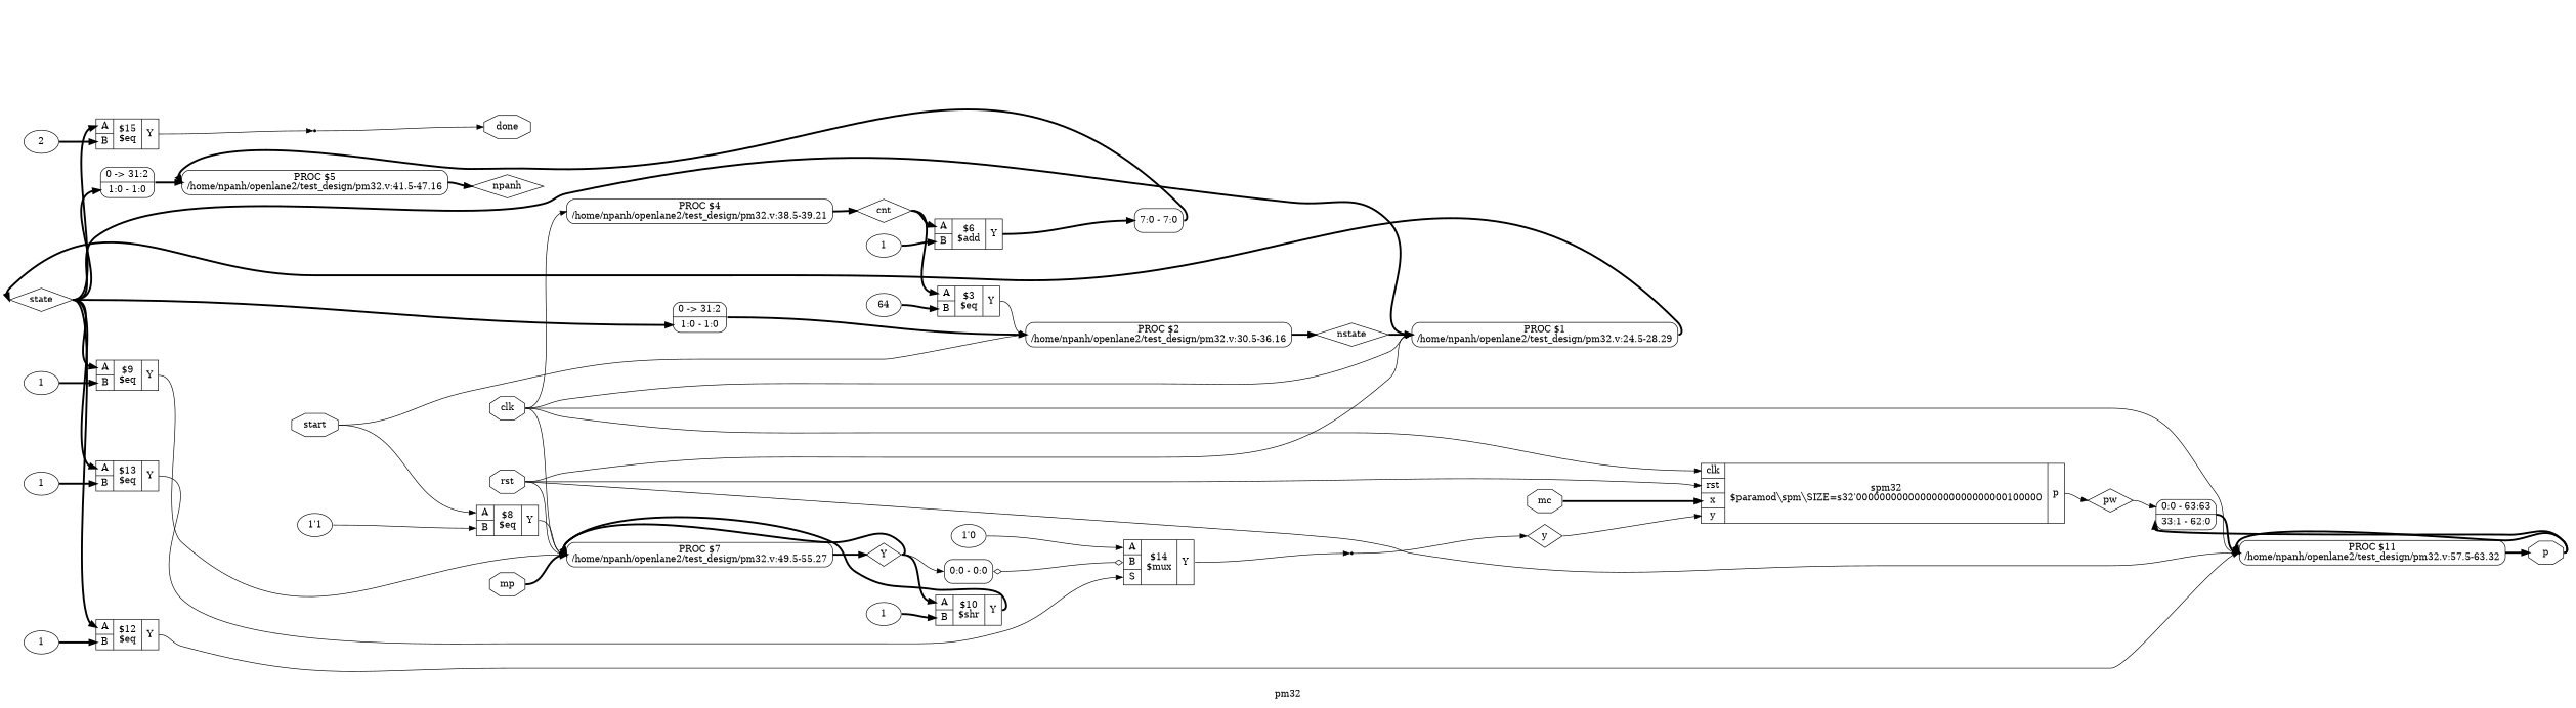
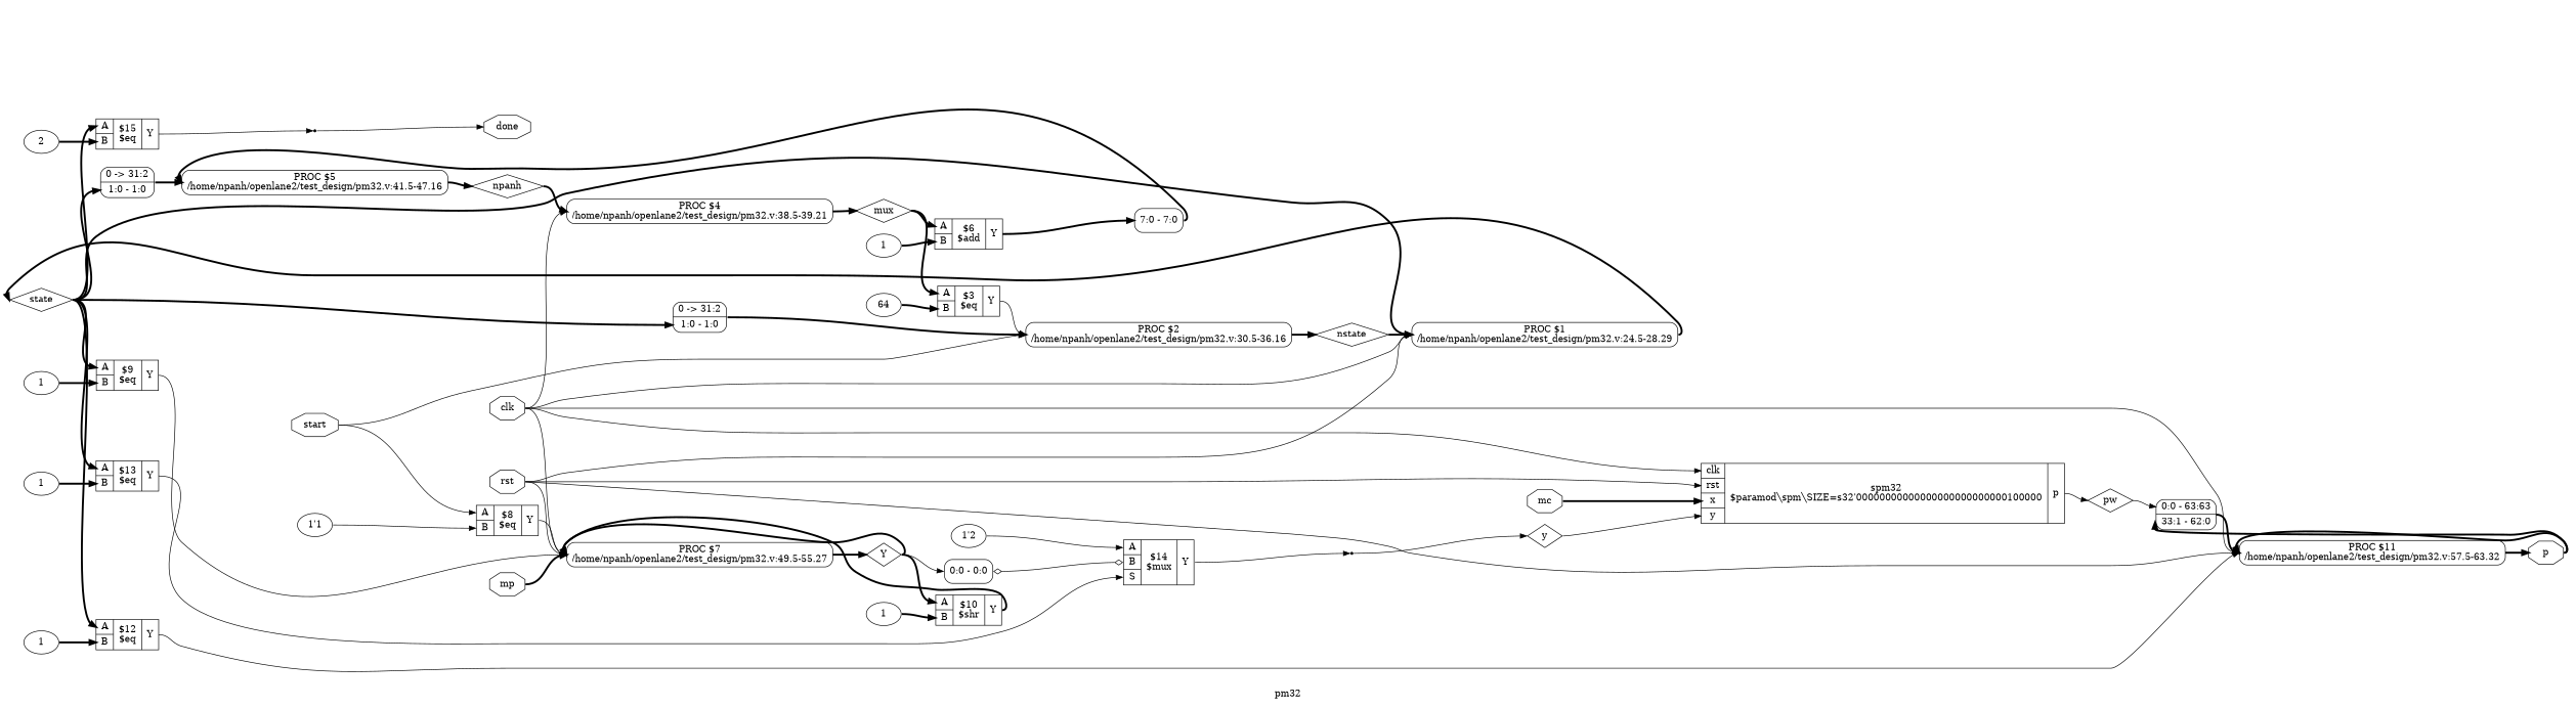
  digraph {
    label=pm32
    rankdir=LR
    remincross=true
    node [shape=record]
    edge [color=black fontcolor=black headport=w tailport=e style="setlinewidth(3)"]
    n1 [color=black fontcolor=black label=y shape=diamond]
    n2 [label="{{<p34> clk|<p33> rst|<p38> x|<p21> y}|spm32\n$paramod&#9586;spm&#9586;SIZE=s32'00000000000000000000000000100000|{<p29> p}}"]
    n3 [color=black fontcolor=black label=pw shape=diamond]
    n4 [color=black fontcolor=black label=nstate shape=diamond]
    n5 [label="PROC $1\n/home/npanh/openlane2/test_design/pm32.v:24.5-28.29" shape=box style=rounded]
    n6 [color=black fontcolor=black label=state shape=diamond]
    n7 [label="{{<p35> A|<p36> B}|$15\n$eq|{<p26> Y}}"]
    n8 [label="{{<p35> A|<p36> B}|$13\n$eq|{<p26> Y}}"]
    n9 [label="{{<p35> A|<p36> B}|$12\n$eq|{<p26> Y}}"]
    n10 [label="{{<p35> A|<p36> B}|$9\n$eq|{<p26> Y}}"]
    n11 [color=black fontcolor=black label="0 -&gt; 31:2 |<s0> 1:0 - 1:0 " style=rounded]
    n12 [color=black fontcolor=black label="0 -&gt; 31:2 |<s0> 1:0 - 1:0 " style=rounded]
    x21 [shape=point]
    n14 [label="{{<p35> A|<p36> B|<p40> S}|$14\n$mux|{<p26> Y}}"]
    n15 [label="PROC $11\n/home/npanh/openlane2/test_design/pm32.v:57.5-63.32" shape=box style=rounded]
    n16 [label="PROC $7\n/home/npanh/openlane2/test_design/pm32.v:49.5-55.27" shape=box style=rounded]
    n17 [label="PROC $5\n/home/npanh/openlane2/test_design/pm32.v:41.5-47.16" shape=box style=rounded]
    n18 [label="PROC $2\n/home/npanh/openlane2/test_design/pm32.v:30.5-36.16" shape=box style=rounded]
    n19 [color=black fontcolor=black label=npanh shape=diamond]
    n20 [label="PROC $4\n/home/npanh/openlane2/test_design/pm32.v:38.5-39.21" shape=box style=rounded]
-   n21 [color=black fontcolor=black label=cnt shape=diamond]
+   n21 [color=black fontcolor=black label=mux shape=diamond]
    n22 [label="{{<p35> A|<p36> B}|$6\n$add|{<p26> Y}}"]
    n23 [label="{{<p35> A|<p36> B}|$3\n$eq|{<p26> Y}}"]
    n24 [color=black fontcolor=black label="<s0> 7:0 - 7:0 " style=rounded]
    n25 [color=black fontcolor=black label=Y shape=diamond]
    n26 [color=black fontcolor=black label="<s0> 0:0 - 0:0 " style=rounded]
    n27 [label="{{<p35> A|<p36> B}|$10\n$shr|{<p26> Y}}"]
    n28 [color=black fontcolor=black label="<s1> 0:0 - 63:63 |<s0> 33:1 - 62:0 " style=rounded]
    n29 [color=black fontcolor=black label=done shape=octagon]
    n30 [color=black fontcolor=black label=p shape=octagon]
    n31 [color=black fontcolor=black label=mp shape=octagon]
    n32 [color=black fontcolor=black label=mc shape=octagon]
    n33 [color=black fontcolor=black label=start shape=octagon]
    n34 [label="{{<p35> A|<p36> B}|$8\n$eq|{<p26> Y}}"]
    n35 [color=black fontcolor=black label=rst shape=octagon]
    n36 [color=black fontcolor=black label=clk shape=octagon]
    n37 [label=2 shape=""]
-   n38 [label="1'0" shape=""]
+   n38 [label="1'2" shape=""]
    x20 [shape=point]
    n40 [label=1 shape=""]
    n41 [label=1 shape=""]
    n42 [label=1 shape=""]
    n43 [label=1 shape=""]
    n44 [label="1'1" shape=""]
    n45 [label=1 shape=""]
    n46 [label=64 shape=""]
    n1 -> n2 [headport="p21:w" style=""]
    n2 -> n3 [tailport="p29:e" style=""]
    n3 -> n28 [headport="s1:w" style=""]
    n4 -> n5
    n5 -> n6
    n6 -> n5
    n6 -> n7 [headport="p35:w"]
    n6 -> n8 [headport="p35:w"]
    n6 -> n9 [headport="p35:w"]
    n6 -> n10 [headport="p35:w"]
    n6 -> n11 [headport="s0:w"]
    n6 -> n12 [headport="s0:w"]
    n7 -> x21 [tailport="p26:e" style=""]
    n8 -> n14 [headport="p40:w" tailport="p26:e" style=""]
    n9 -> n15 [tailport="p26:e" style=""]
    n10 -> n16 [tailport="p26:e" style=""]
    n11 -> n17
    n12 -> n18
    x21 -> n29 [style=""]
    n14 -> x20 [tailport="p26:e" style=""]
    n15 -> n30
    n16 -> n25
    n17 -> n19
    n18 -> n4
+   n19 -> n20
    n20 -> n21
    n21 -> n22 [headport="p35:w"]
    n21 -> n23 [headport="p35:w"]
    n22 -> n24 [headport="s0:w" tailport="p26:e"]
    n23 -> n18 [tailport="p26:e" style=""]
    n24 -> n17
    n25 -> n16
    n25 -> n26 [headport="s0:w" style=""]
    n25 -> n27 [headport="p35:w"]
    n26 -> n14 [arrowhead=odiamond arrowtail=odiamond dir=both headport="p36:w" style=""]
    n27 -> n16 [tailport="p26:e"]
    n28 -> n15
    n30 -> n15
    n30 -> n28 [headport="s0:w"]
    n31 -> n16
    n32 -> n2 [headport="p38:w"]
    n33 -> n18 [style=""]
    n33 -> n34 [headport="p35:w" style=""]
    n34 -> n16 [tailport="p26:e" style=""]
    n35 -> n2 [headport="p33:w" style=""]
    n35 -> n5 [style=""]
    n35 -> n15 [style=""]
    n35 -> n16 [style=""]
    n36 -> n2 [headport="p34:w" style=""]
    n36 -> n5 [style=""]
    n36 -> n15 [style=""]
    n36 -> n16 [style=""]
    n36 -> n20 [style=""]
    n37 -> n7 [headport="p36:w"]
    n38 -> n14 [headport="p35:w" style=""]
    x20 -> n1 [style=""]
    n40 -> n8 [headport="p36:w"]
    n41 -> n9 [headport="p36:w"]
    n42 -> n27 [headport="p36:w"]
    n43 -> n10 [headport="p36:w"]
    n44 -> n34 [headport="p36:w" style=""]
    n45 -> n22 [headport="p36:w"]
    n46 -> n23 [headport="p36:w"]
  }
